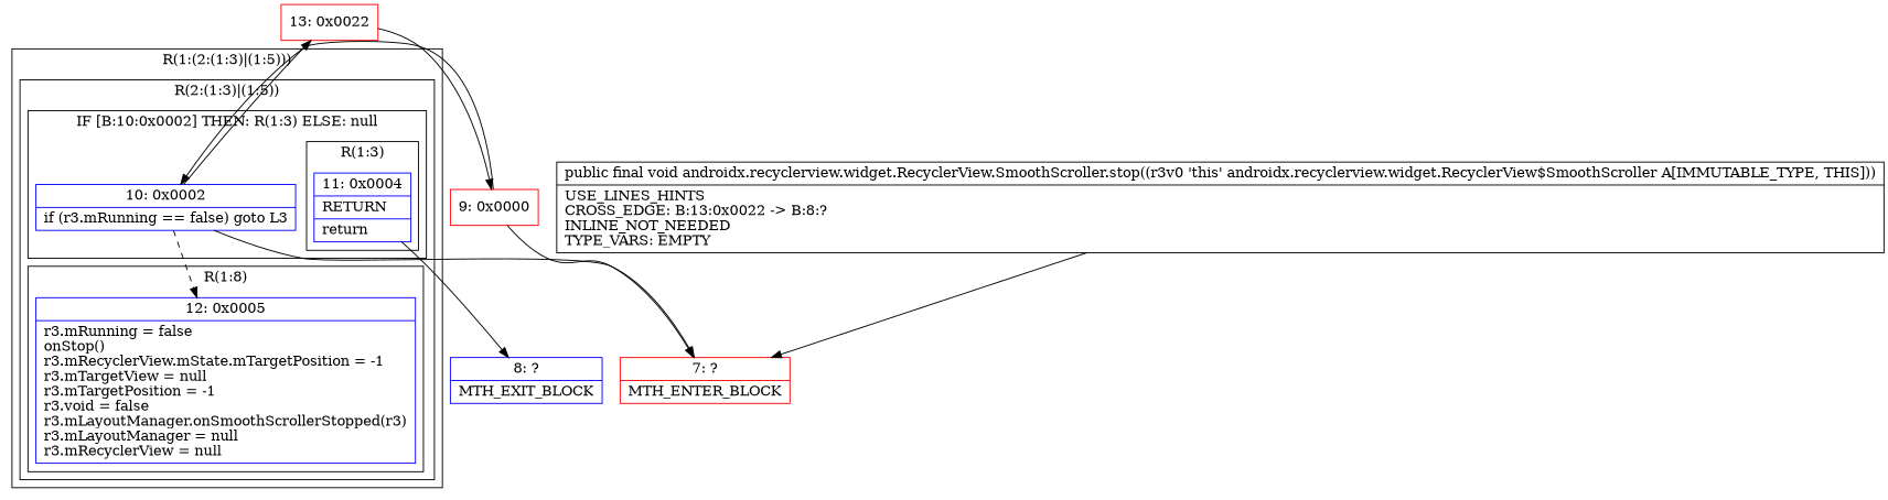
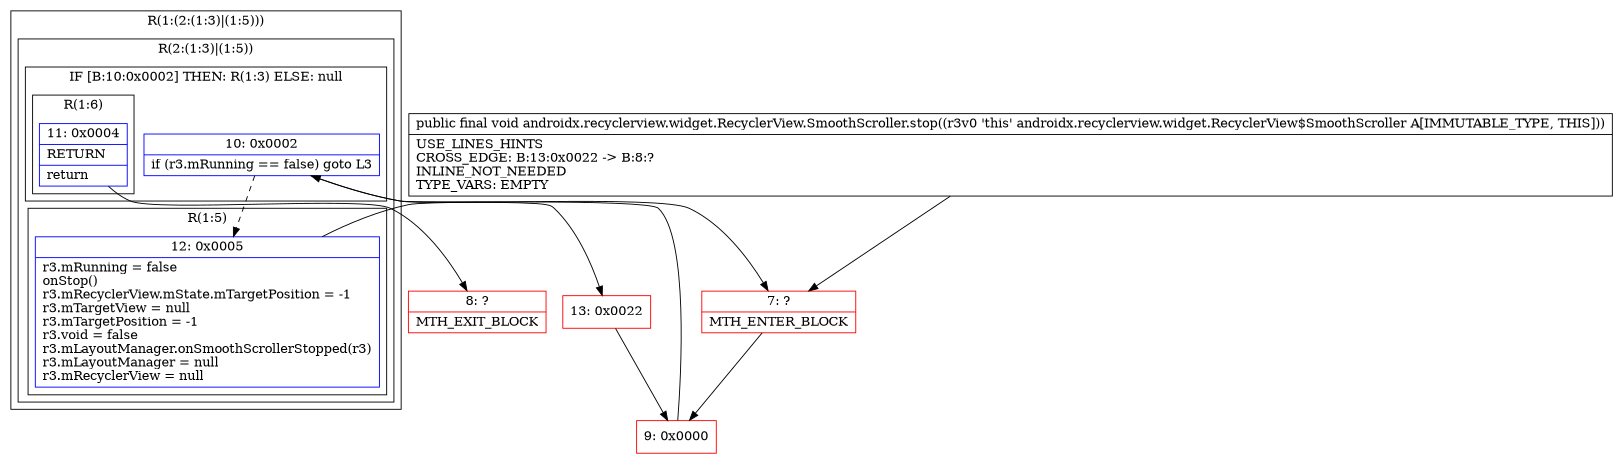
  digraph {
    node [color=red shape=record]
    n1 [color=blue label="{11\:\ 0x0004|RETURN\l|return\l}"]
    n2 [color=blue label="{10\:\ 0x0002|if (r3.mRunning == false) goto L3\l}"]
    n3 [color=blue label="{12\:\ 0x0005|r3.mRunning = false\lonStop()\lr3.mRecyclerView.mState.mTargetPosition = \-1\lr3.mTargetView = null\lr3.mTargetPosition = \-1\lr3.void = false\lr3.mLayoutManager.onSmoothScrollerStopped(r3)\lr3.mLayoutManager = null\lr3.mRecyclerView = null\l}"]
-   n4 [color=blue label="{8\:\ ?|MTH_EXIT_BLOCK\l}"]
+   n4 [label="{8\:\ ?|MTH_EXIT_BLOCK\l}"]
    n5 [label="{7\:\ ?|MTH_ENTER_BLOCK\l}"]
    n6 [label="{13\:\ 0x0022}"]
    n7 [label="{9\:\ 0x0000}"]
    n8 [label="{public final void androidx.recyclerview.widget.RecyclerView.SmoothScroller.stop((r3v0 'this' androidx.recyclerview.widget.RecyclerView$SmoothScroller A[IMMUTABLE_TYPE, THIS]))  | USE_LINES_HINTS\lCROSS_EDGE: B:13:0x0022 \-\> B:8:?\lINLINE_NOT_NEEDED\lTYPE_VARS: EMPTY\l}" color=""]
    subgraph cluster_1 {
      label="R(1:(2:(1:3)|(1:5)))"
      subgraph cluster_2 {
        label="R(2:(1:3)|(1:5))"
        subgraph cluster_3 {
          label="IF [B:10:0x0002] THEN: R(1:3) ELSE: null"
          n2
          subgraph cluster_4 {
-           label="R(1:3)"
+           label="R(1:6)"
            n1
          }
        }
        subgraph cluster_5 {
-         label="R(1:8)"
+         label="R(1:5)"
          n3
        }
      }
    }
    n1 -> n4
    n2 -> n3 [style=dashed]
    n2 -> n5
-   n2 -> n6
-   n7 -> n5
+   n3 -> n6
+   n5 -> n7
    n6 -> n7
    n7 -> n2
    n8 -> n5
  }
